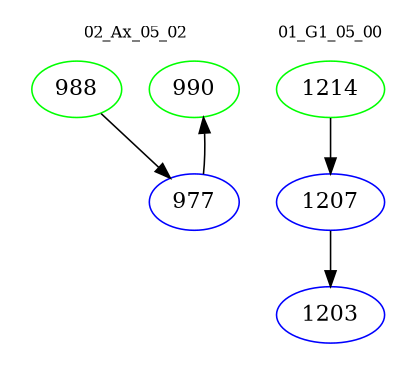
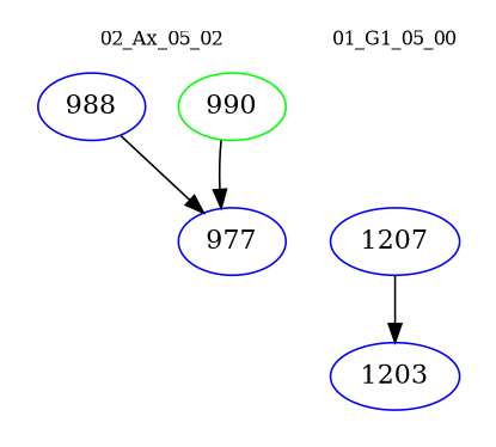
  digraph {
    node [color=blue]
    edge [color=black]
    n1 [color=green label=990]
    n2 [label=977]
-   n3 [color=green label=988]
-   n4 [color=green label=1214]
+   n3 [label=988]
    n5 [label=1207]
    n6 [label=1203]
    subgraph cluster_1 {
      color=white
      fontsize=10
      label="02_Ax_05_02"
      n1
      n2
      n3
    }
    subgraph cluster_2 {
      color=white
      fontsize=10
      label="01_G1_05_00"
-     n4
      n5
      n6
    }
-   n2 -> n1
+   n1 -> n2
    n3 -> n2
-   n4 -> n5
    n5 -> n6
  }
